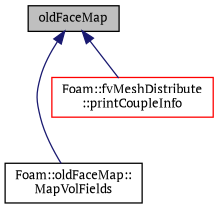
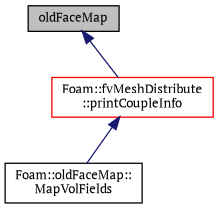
  digraph {
    fontname="PT Serif"
    rankdir=TB
    node [color=black fontname="PT Serif" fontsize=10 shape=record]
    edge [color=midnightblue dir=back fontname="PT Serif" fontsize=10 labelfontname=FreeSans labelfontsize=10 style=solid]
    n1 [fillcolor=grey75 fontcolor=black height=0.2 label=oldFaceMap style=filled width=0.4]
    n2 [height=0.2 label="Foam::oldFaceMap::\lMapVolFields" width=0.4]
    n3 [color=red height=0.2 label="Foam::fvMeshDistribute\l::printCoupleInfo" width=0.4]
-   n1 -> n2
+   n3 -> n2
    n1 -> n3
  }
